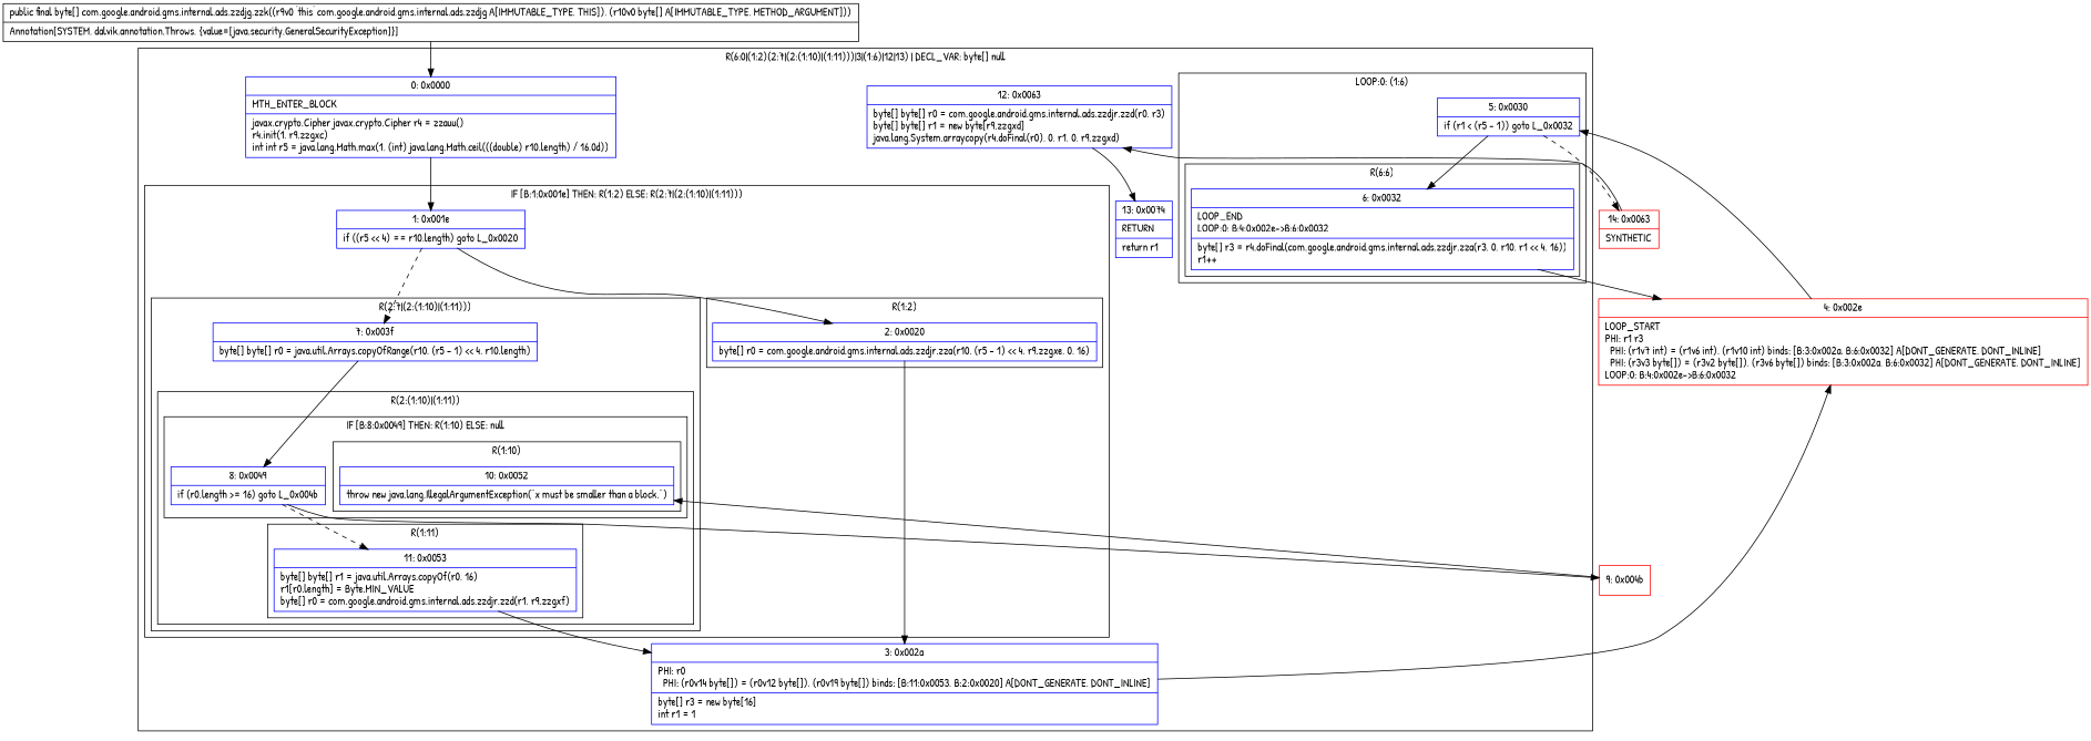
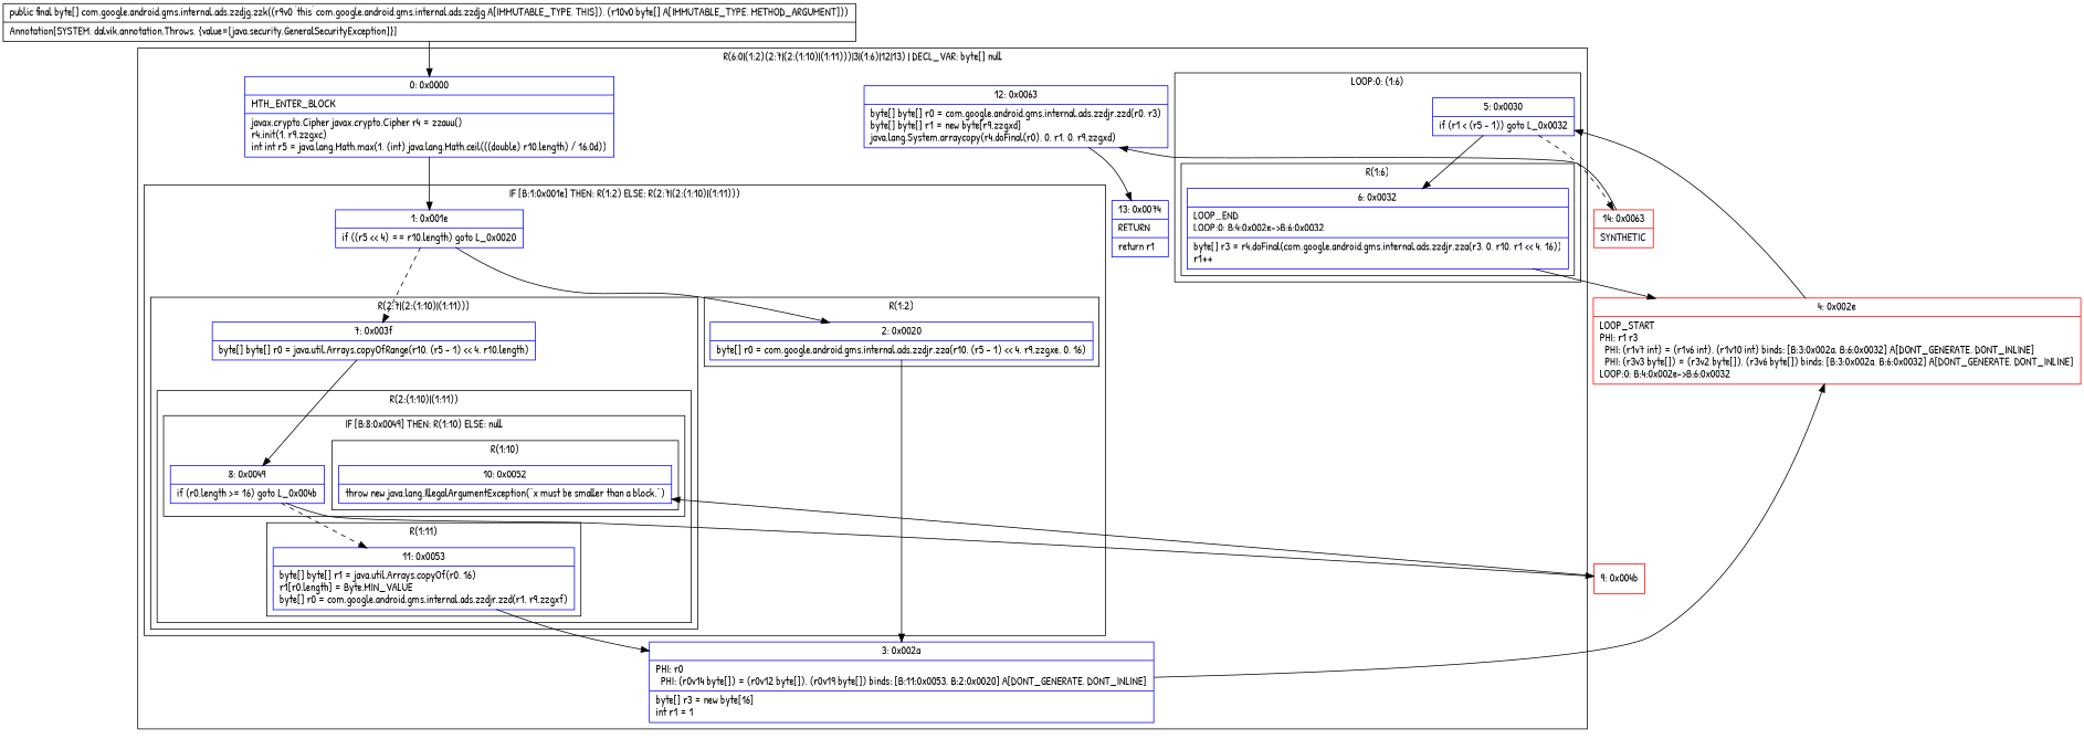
  digraph {
    fontname="Patrick Hand"
    node [color=blue fontname="Patrick Hand" shape=record]
    edge [fontname="Patrick Hand"]
    n1 [label="{2\:\ 0x0020|byte[] r0 = com.google.android.gms.internal.ads.zzdjr.zza(r10, (r5 \- 1) \<\< 4, r9.zzgxe, 0, 16)\l}"]
    n2 [label="{10\:\ 0x0052|throw new java.lang.IllegalArgumentException(\"x must be smaller than a block.\")\l}"]
    n3 [label="{8\:\ 0x0049|if (r0.length \>= 16) goto L_0x004b\l}"]
    n4 [label="{11\:\ 0x0053|byte[] byte[] r1 = java.util.Arrays.copyOf(r0, 16)\lr1[r0.length] = Byte.MIN_VALUE\lbyte[] r0 = com.google.android.gms.internal.ads.zzdjr.zzd(r1, r9.zzgxf)\l}"]
    n5 [label="{7\:\ 0x003f|byte[] byte[] r0 = java.util.Arrays.copyOfRange(r10, (r5 \- 1) \<\< 4, r10.length)\l}"]
    n6 [label="{1\:\ 0x001e|if ((r5 \<\< 4) == r10.length) goto L_0x0020\l}"]
    n7 [label="{6\:\ 0x0032|LOOP_END\lLOOP:0: B:4:0x002e\-\>B:6:0x0032\l|byte[] r3 = r4.doFinal(com.google.android.gms.internal.ads.zzdjr.zza(r3, 0, r10, r1 \<\< 4, 16))\lr1++\l}"]
    n8 [label="{5\:\ 0x0030|if (r1 \< (r5 \- 1)) goto L_0x0032\l}"]
    n9 [label="{0\:\ 0x0000|MTH_ENTER_BLOCK\l|javax.crypto.Cipher javax.crypto.Cipher r4 = zzauu()\lr4.init(1, r9.zzgxc)\lint int r5 = java.lang.Math.max(1, (int) java.lang.Math.ceil(((double) r10.length) \/ 16.0d))\l}"]
    n10 [label="{3\:\ 0x002a|PHI: r0 \l  PHI: (r0v14 byte[]) = (r0v12 byte[]), (r0v19 byte[]) binds: [B:11:0x0053, B:2:0x0020] A[DONT_GENERATE, DONT_INLINE]\l|byte[] r3 = new byte[16]\lint r1 = 1\l}"]
    n11 [label="{12\:\ 0x0063|byte[] byte[] r0 = com.google.android.gms.internal.ads.zzdjr.zzd(r0, r3)\lbyte[] byte[] r1 = new byte[r9.zzgxd]\ljava.lang.System.arraycopy(r4.doFinal(r0), 0, r1, 0, r9.zzgxd)\l}"]
    n12 [label="{13\:\ 0x0074|RETURN\l|return r1\l}"]
    n13 [color=red label="{9\:\ 0x004b}"]
    n14 [color=red label="{4\:\ 0x002e|LOOP_START\lPHI: r1 r3 \l  PHI: (r1v7 int) = (r1v6 int), (r1v10 int) binds: [B:3:0x002a, B:6:0x0032] A[DONT_GENERATE, DONT_INLINE]\l  PHI: (r3v3 byte[]) = (r3v2 byte[]), (r3v6 byte[]) binds: [B:3:0x002a, B:6:0x0032] A[DONT_GENERATE, DONT_INLINE]\lLOOP:0: B:4:0x002e\-\>B:6:0x0032\l}"]
    n15 [color=red label="{14\:\ 0x0063|SYNTHETIC\l}"]
    n16 [label="{public final byte[] com.google.android.gms.internal.ads.zzdjg.zzk((r9v0 'this' com.google.android.gms.internal.ads.zzdjg A[IMMUTABLE_TYPE, THIS]), (r10v0 byte[] A[IMMUTABLE_TYPE, METHOD_ARGUMENT]))  | Annotation[SYSTEM, dalvik.annotation.Throws, \{value=[java.security.GeneralSecurityException]\}]\l}" color=""]
    subgraph cluster_1 {
      label="R(6:0|(1:2)(2:7|(2:(1:10)|(1:11)))|3|(1:6)|12|13) | DECL_VAR: byte[] null\l"
      n9
      n10
      n11
      n12
      subgraph cluster_2 {
        label="IF [B:1:0x001e] THEN: R(1:2) ELSE: R(2:7|(2:(1:10)|(1:11)))"
        n6
        subgraph cluster_3 {
          label="R(1:2)"
          n1
        }
        subgraph cluster_4 {
          label="R(2:7|(2:(1:10)|(1:11)))"
          n5
          subgraph cluster_5 {
            label="R(2:(1:10)|(1:11))"
            subgraph cluster_6 {
              label="IF [B:8:0x0049] THEN: R(1:10) ELSE: null"
              n3
              subgraph cluster_7 {
                label="R(1:10)"
                n2
              }
            }
            subgraph cluster_8 {
              label="R(1:11)"
              n4
            }
          }
        }
      }
      subgraph cluster_9 {
        label="LOOP:0: (1:6)"
        n8
        subgraph cluster_10 {
-         label="R(6:6)"
+         label="R(1:6)"
          n7
        }
      }
    }
    n1 -> n10
    n3 -> n4 [style=dashed]
    n3 -> n13
    n4 -> n10
    n5 -> n3
    n6 -> n1
    n6 -> n5 [style=dashed]
    n7 -> n14
    n8 -> n7
    n8 -> n15 [style=dashed]
    n9 -> n6
    n10 -> n14
    n11 -> n12
    n13 -> n2
    n14 -> n8
    n15 -> n11
    n16 -> n9
  }
